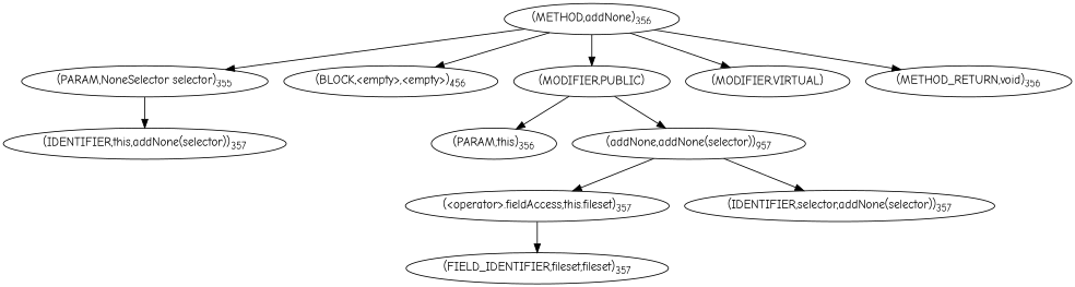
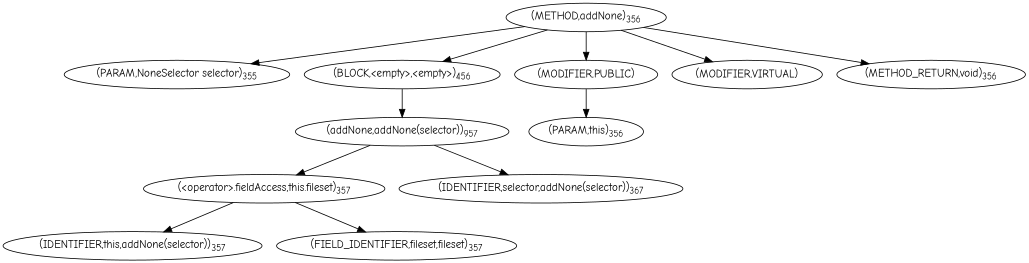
  digraph {
    fontname="Comic Neue"
    node [fontname="Comic Neue"]
    edge [fontname="Comic Neue"]
    n1 [label=<(METHOD,addNone)<SUB>356</SUB>>]
    n2 [label=<(PARAM,NoneSelector selector)<SUB>355</SUB>>]
    n3 [label=<(BLOCK,&lt;empty&gt;,&lt;empty&gt;)<SUB>456</SUB>>]
    n4 [label=<(MODIFIER,PUBLIC)>]
    n5 [label=<(MODIFIER,VIRTUAL)>]
    n6 [label=<(METHOD_RETURN,void)<SUB>356</SUB>>]
    n7 [label=<(PARAM,this)<SUB>356</SUB>>]
    n8 [label=<(addNone,addNone(selector))<SUB>957</SUB>>]
    n9 [label=<(&lt;operator&gt;.fieldAccess,this.fileset)<SUB>357</SUB>>]
-   n10 [label=<(IDENTIFIER,selector,addNone(selector))<SUB>357</SUB>>]
+   n10 [label=<(IDENTIFIER,selector,addNone(selector))<SUB>367</SUB>>]
    n11 [label=<(IDENTIFIER,this,addNone(selector))<SUB>357</SUB>>]
    n12 [label=<(FIELD_IDENTIFIER,fileset,fileset)<SUB>357</SUB>>]
    n1 -> n2
    n1 -> n3
    n1 -> n4
    n1 -> n5
    n1 -> n6
-   n4 -> n8
+   n3 -> n8
    n4 -> n7
    n8 -> n9
    n8 -> n10
-   n2 -> n11
+   n9 -> n11
    n9 -> n12
  }
